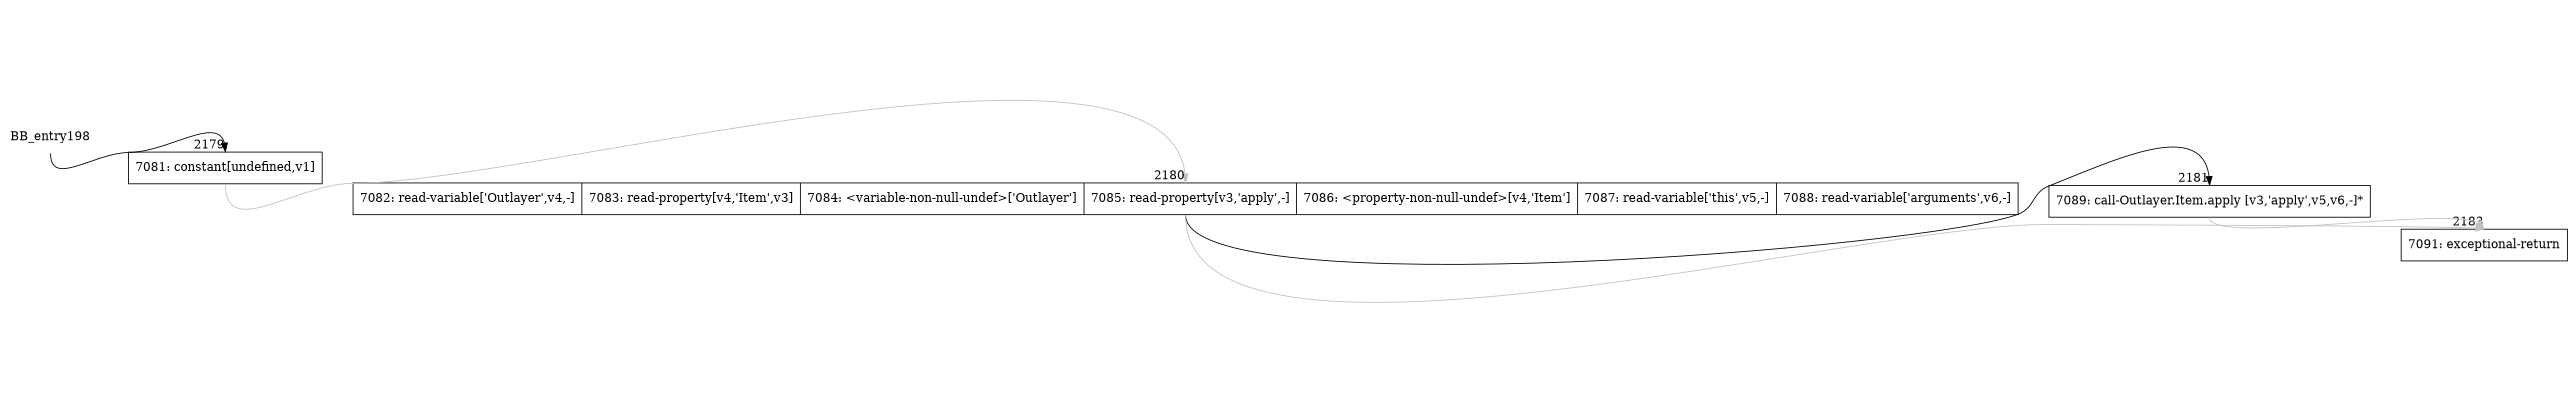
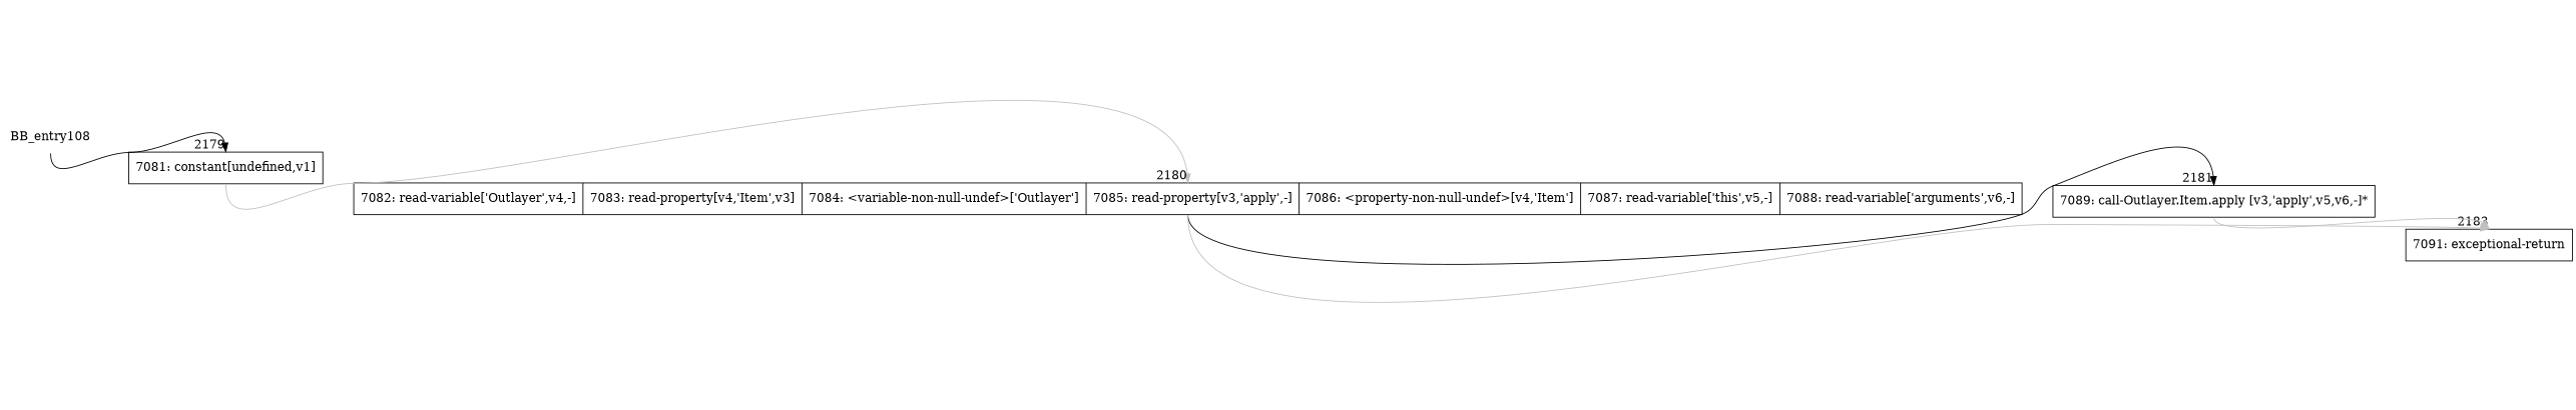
  digraph {
    rankdir=LR
    node [shape=record]
    edge [headport=n tailport=s color=gray]
-   BB_entry198 [shape=none]
+   BB_entry198 [shape=none label=BB_entry108]
    n2 [label="{7081: constant[undefined,v1]}"]
    n3 [label="{7082: read-variable['Outlayer',v4,-]|7083: read-property[v4,'Item',v3]|7084: \<variable-non-null-undef\>['Outlayer']|7085: read-property[v3,'apply',-]|7086: \<property-non-null-undef\>[v4,'Item']|7087: read-variable['this',v5,-]|7088: read-variable['arguments',v6,-]}"]
    n4 [label="{7089: call-Outlayer.Item.apply [v3,'apply',v5,v6,-]*}"]
    n5 [label="{7091: exceptional-return}"]
    BB_entry198 -> n2 [headlabel="    2179" color=""]
    n2 -> n3 [headlabel="      2180"]
    n3 -> n4 [headlabel="      2181" color=""]
    n3 -> n5 [headlabel="      2183"]
    n4 -> n5
  }
